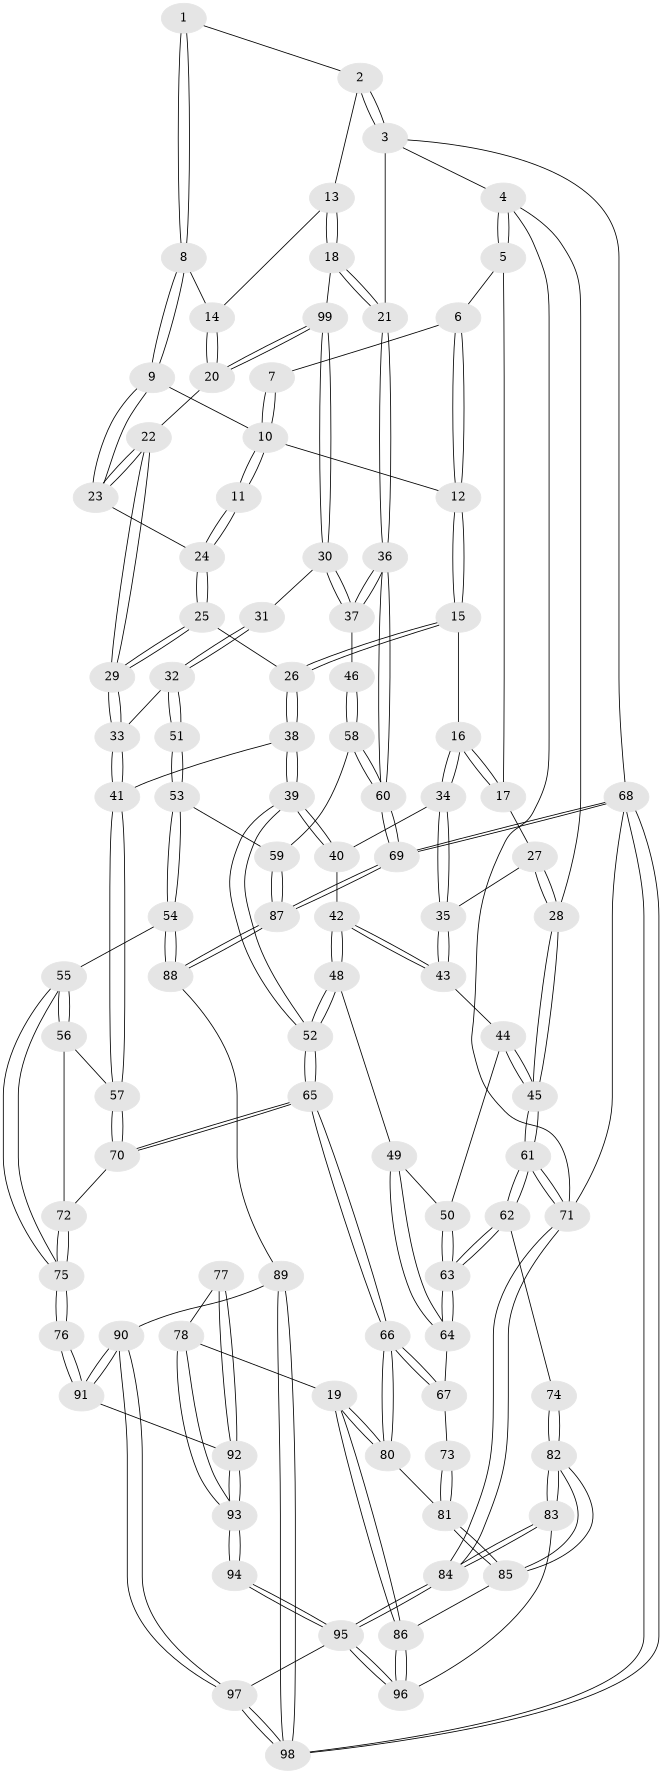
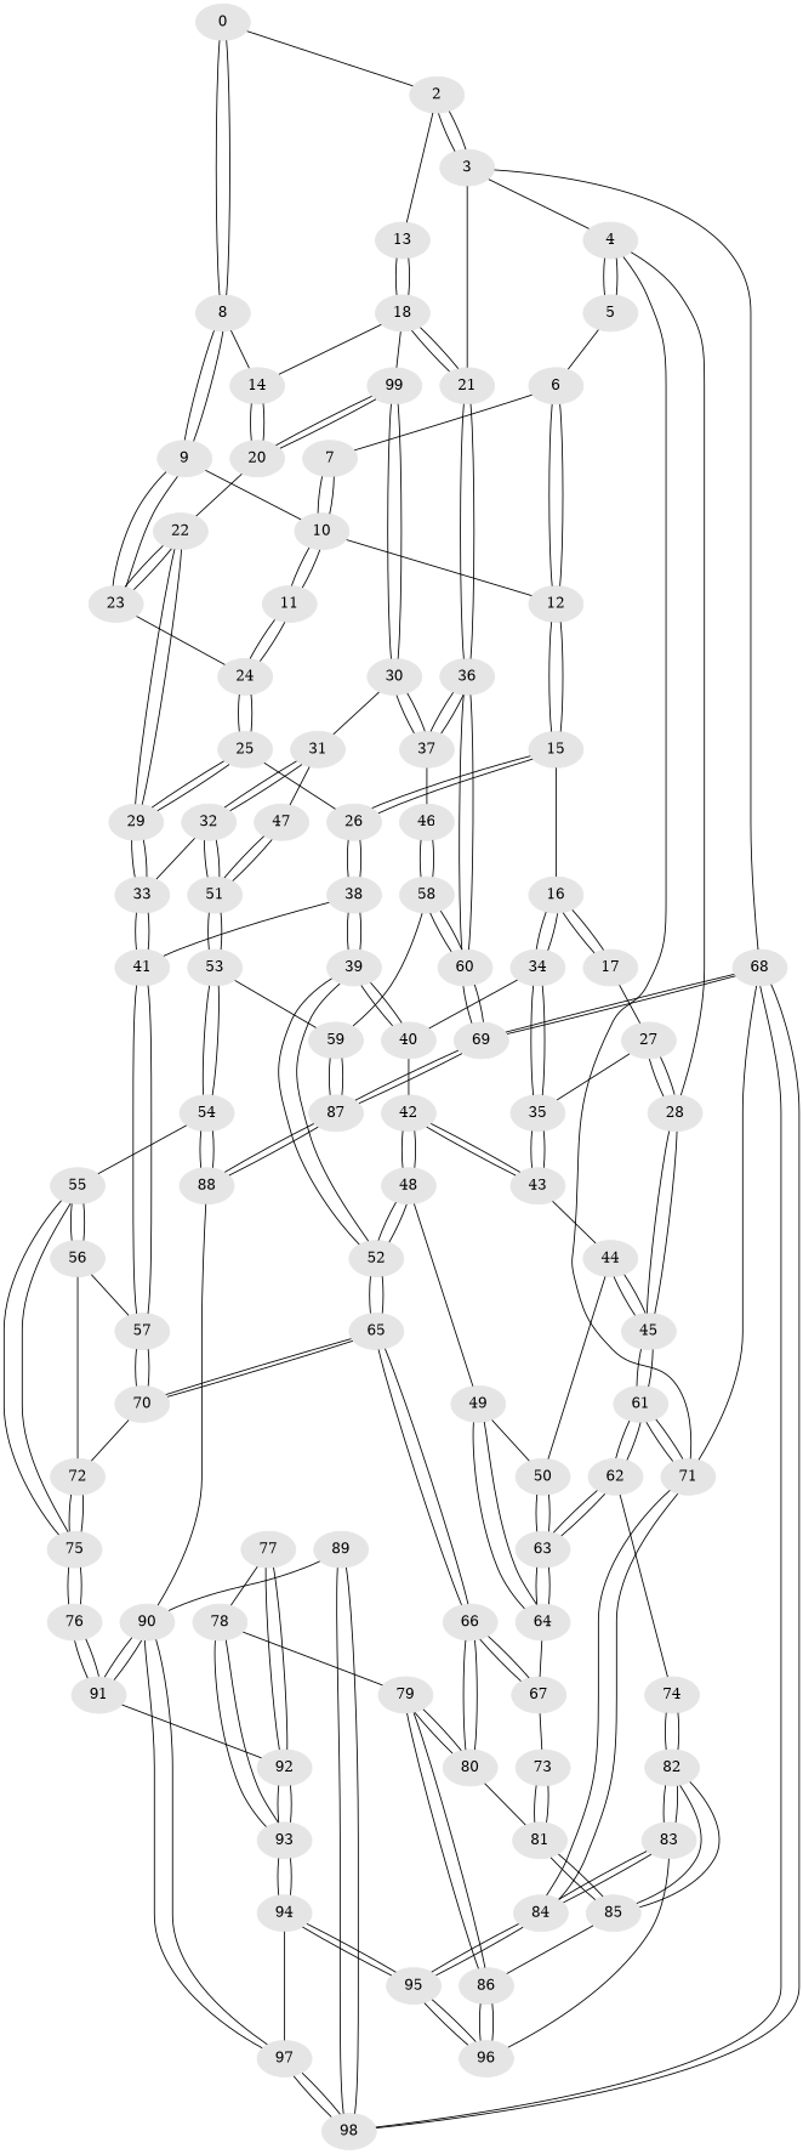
  graph {
    node [color=gray90 style=filled]
-   1
+   1 [label=0]
    2
    8
    3
    13
    9
    14
    4
    21
    68
    18
    5
    28
    71
    36
    69
    98
    6
    17
    45
    84
    7
    12
    27
    10
    15
    11
    23
    20
    24
    25
    16
    26
    n34 [label=99]
    22
    34
    38
    35
    40
    30
    31
    37
    29
    60
    33
    41
    39
    43
    61
    32
+   47
    46
    51
    53
    57
    42
    44
    58
    52
    65
    48
    70
    49
    50
    63
    62
    59
    64
    67
    54
    66
    55
    88
    87
    56
    75
    89
    72
    76
    74
    82
    73
    80
    81
    95
    85
    83
    91
    77
    78
    92
-   79 [label=19]
+   79
    93
    86
    94
    96
    90
    97
    1 -- 2
    1 -- 8
    1 -- 8
    2 -- 3
    2 -- 3
    2 -- 13
    8 -- 9
    8 -- 9
    8 -- 14
    3 -- 4
    3 -- 21
    3 -- 68
-   13 -- 14
+   18 -- 14
    13 -- 18
    13 -- 18
    9 -- 10
    9 -- 23
    9 -- 23
    14 -- 20
    14 -- 20
    4 -- 5
    4 -- 5
    4 -- 28
    4 -- 71
    21 -- 36
    21 -- 36
    68 -- 71
    68 -- 69
    68 -- 69
    68 -- 98
    68 -- 98
    18 -- 21
    18 -- 21
    18 -- n34
    5 -- 6
-   5 -- 17
    28 -- 45
    28 -- 45
    71 -- 84
    71 -- 84
    36 -- 37
    36 -- 37
    36 -- 60
    36 -- 60
    69 -- 87
    69 -- 87
    6 -- 7
    6 -- 12
    6 -- 12
    17 -- 27
    45 -- 61
    45 -- 61
    84 -- 95
    84 -- 95
    7 -- 10
    7 -- 10
    12 -- 15
    12 -- 15
    27 -- 28
    27 -- 28
    27 -- 35
    10 -- 12
    10 -- 11
    10 -- 11
    15 -- 16
    15 -- 26
    15 -- 26
    11 -- 24
    11 -- 24
    23 -- 24
    20 -- 22
    24 -- 25
    24 -- 25
    25 -- 26
    25 -- 29
    25 -- 29
    16 -- 17
    16 -- 17
    16 -- 34
    16 -- 34
    26 -- 38
    26 -- 38
    n34 -- 20
    n34 -- 20
    n34 -- 30
    n34 -- 30
    22 -- 23
    22 -- 23
    22 -- 29
    22 -- 29
    34 -- 35
    34 -- 35
    34 -- 40
    38 -- 41
    38 -- 39
    38 -- 39
    35 -- 43
    35 -- 43
    40 -- 42
    30 -- 31
    30 -- 37
    30 -- 37
    31 -- 32
    31 -- 32
+   31 -- 47
    37 -- 46
    29 -- 33
    29 -- 33
    60 -- 69
    60 -- 69
    33 -- 41
    33 -- 41
    41 -- 57
    41 -- 57
    39 -- 40
    39 -- 40
    39 -- 52
    39 -- 52
    43 -- 44
    61 -- 71
    61 -- 71
    61 -- 62
    61 -- 62
    32 -- 33
    32 -- 51
    32 -- 51
+   47 -- 51
+   47 -- 51
    46 -- 58
    46 -- 58
    51 -- 53
    51 -- 53
    53 -- 59
    53 -- 54
    53 -- 54
    57 -- 70
    57 -- 70
    42 -- 43
    42 -- 43
    42 -- 48
    42 -- 48
    44 -- 45
    44 -- 45
    44 -- 50
    58 -- 60
    58 -- 60
    58 -- 59
    52 -- 65
    52 -- 65
    65 -- 70
    65 -- 70
    65 -- 66
    65 -- 66
    48 -- 52
    48 -- 52
    48 -- 49
    70 -- 72
    49 -- 50
    49 -- 64
    49 -- 64
    50 -- 63
    50 -- 63
    63 -- 64
    63 -- 64
    62 -- 63
    62 -- 63
    62 -- 74
    59 -- 87
    59 -- 87
    64 -- 67
    67 -- 73
    54 -- 55
    54 -- 88
    54 -- 88
    66 -- 67
    66 -- 67
    66 -- 80
    66 -- 80
    55 -- 56
    55 -- 56
    55 -- 75
    55 -- 75
-   88 -- 89
+   88 -- 90
    87 -- 88
    87 -- 88
    56 -- 57
    56 -- 72
    75 -- 76
    75 -- 76
    89 -- 98
    89 -- 98
    89 -- 90
    72 -- 75
    72 -- 75
    76 -- 91
    76 -- 91
    74 -- 82
    74 -- 82
    82 -- 85
    82 -- 85
    82 -- 83
    82 -- 83
    73 -- 81
    73 -- 81
    80 -- 81
    81 -- 85
    81 -- 85
    95 -- 96
    95 -- 96
    85 -- 86
    83 -- 84
    83 -- 84
    83 -- 96
    91 -- 92
    77 -- 78
    77 -- 92
    77 -- 92
    78 -- 79
    78 -- 93
    78 -- 93
    92 -- 93
    92 -- 93
    79 -- 80
    79 -- 80
    79 -- 86
    79 -- 86
    93 -- 94
    93 -- 94
    86 -- 96
    86 -- 96
    94 -- 95
    94 -- 95
-   95 -- 97
+   94 -- 97
    90 -- 91
    90 -- 91
    90 -- 97
    90 -- 97
    97 -- 98
    97 -- 98
  }
